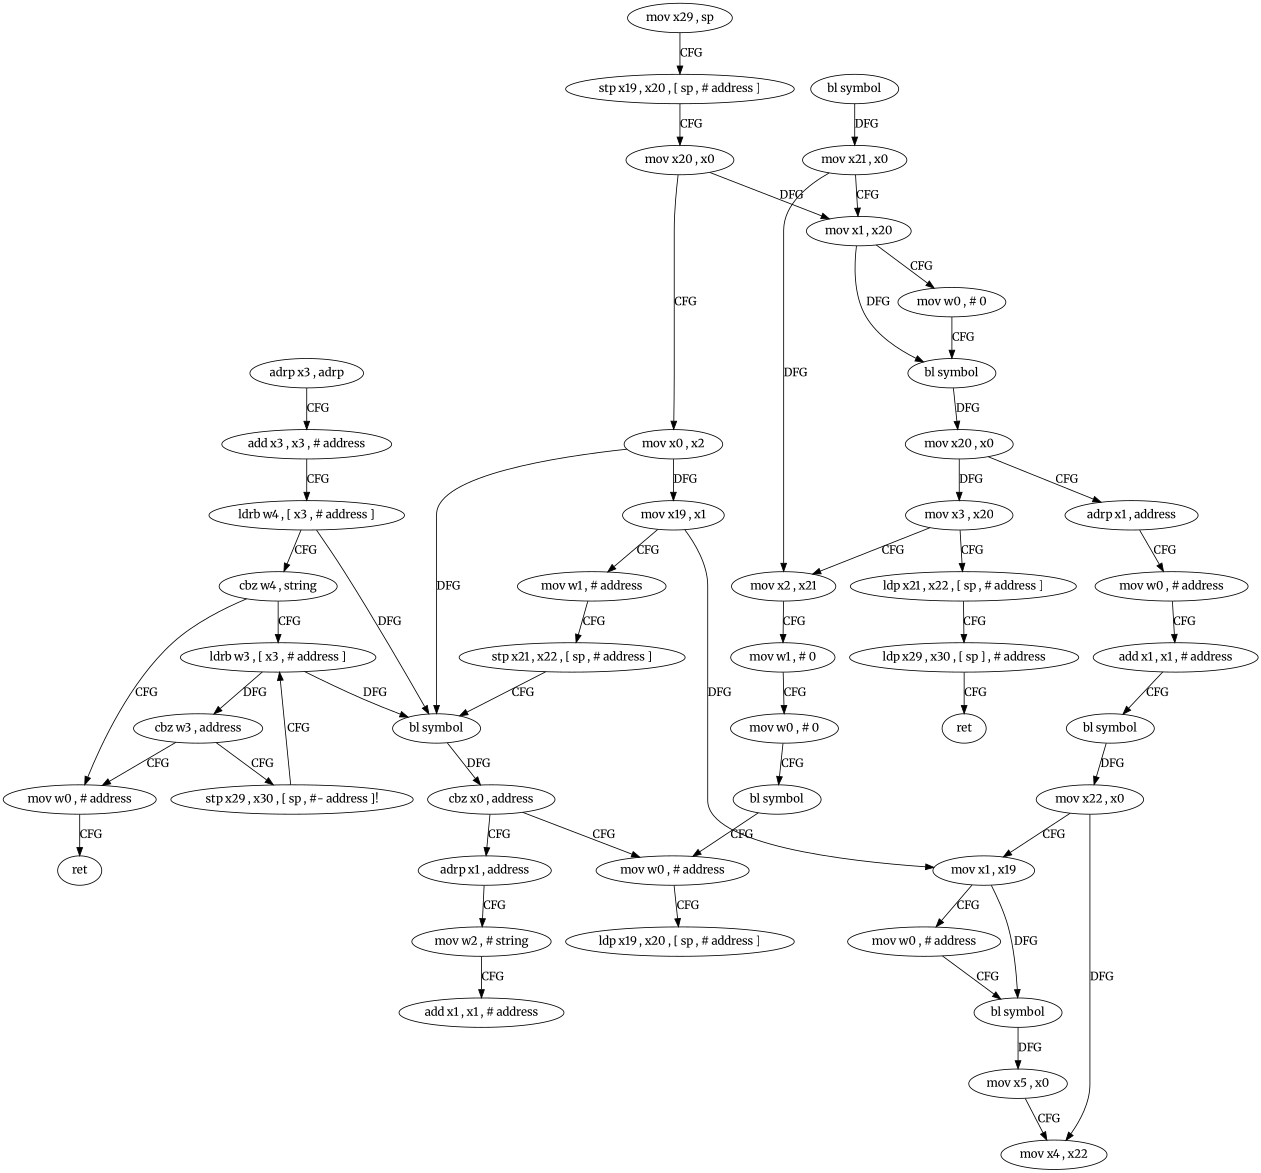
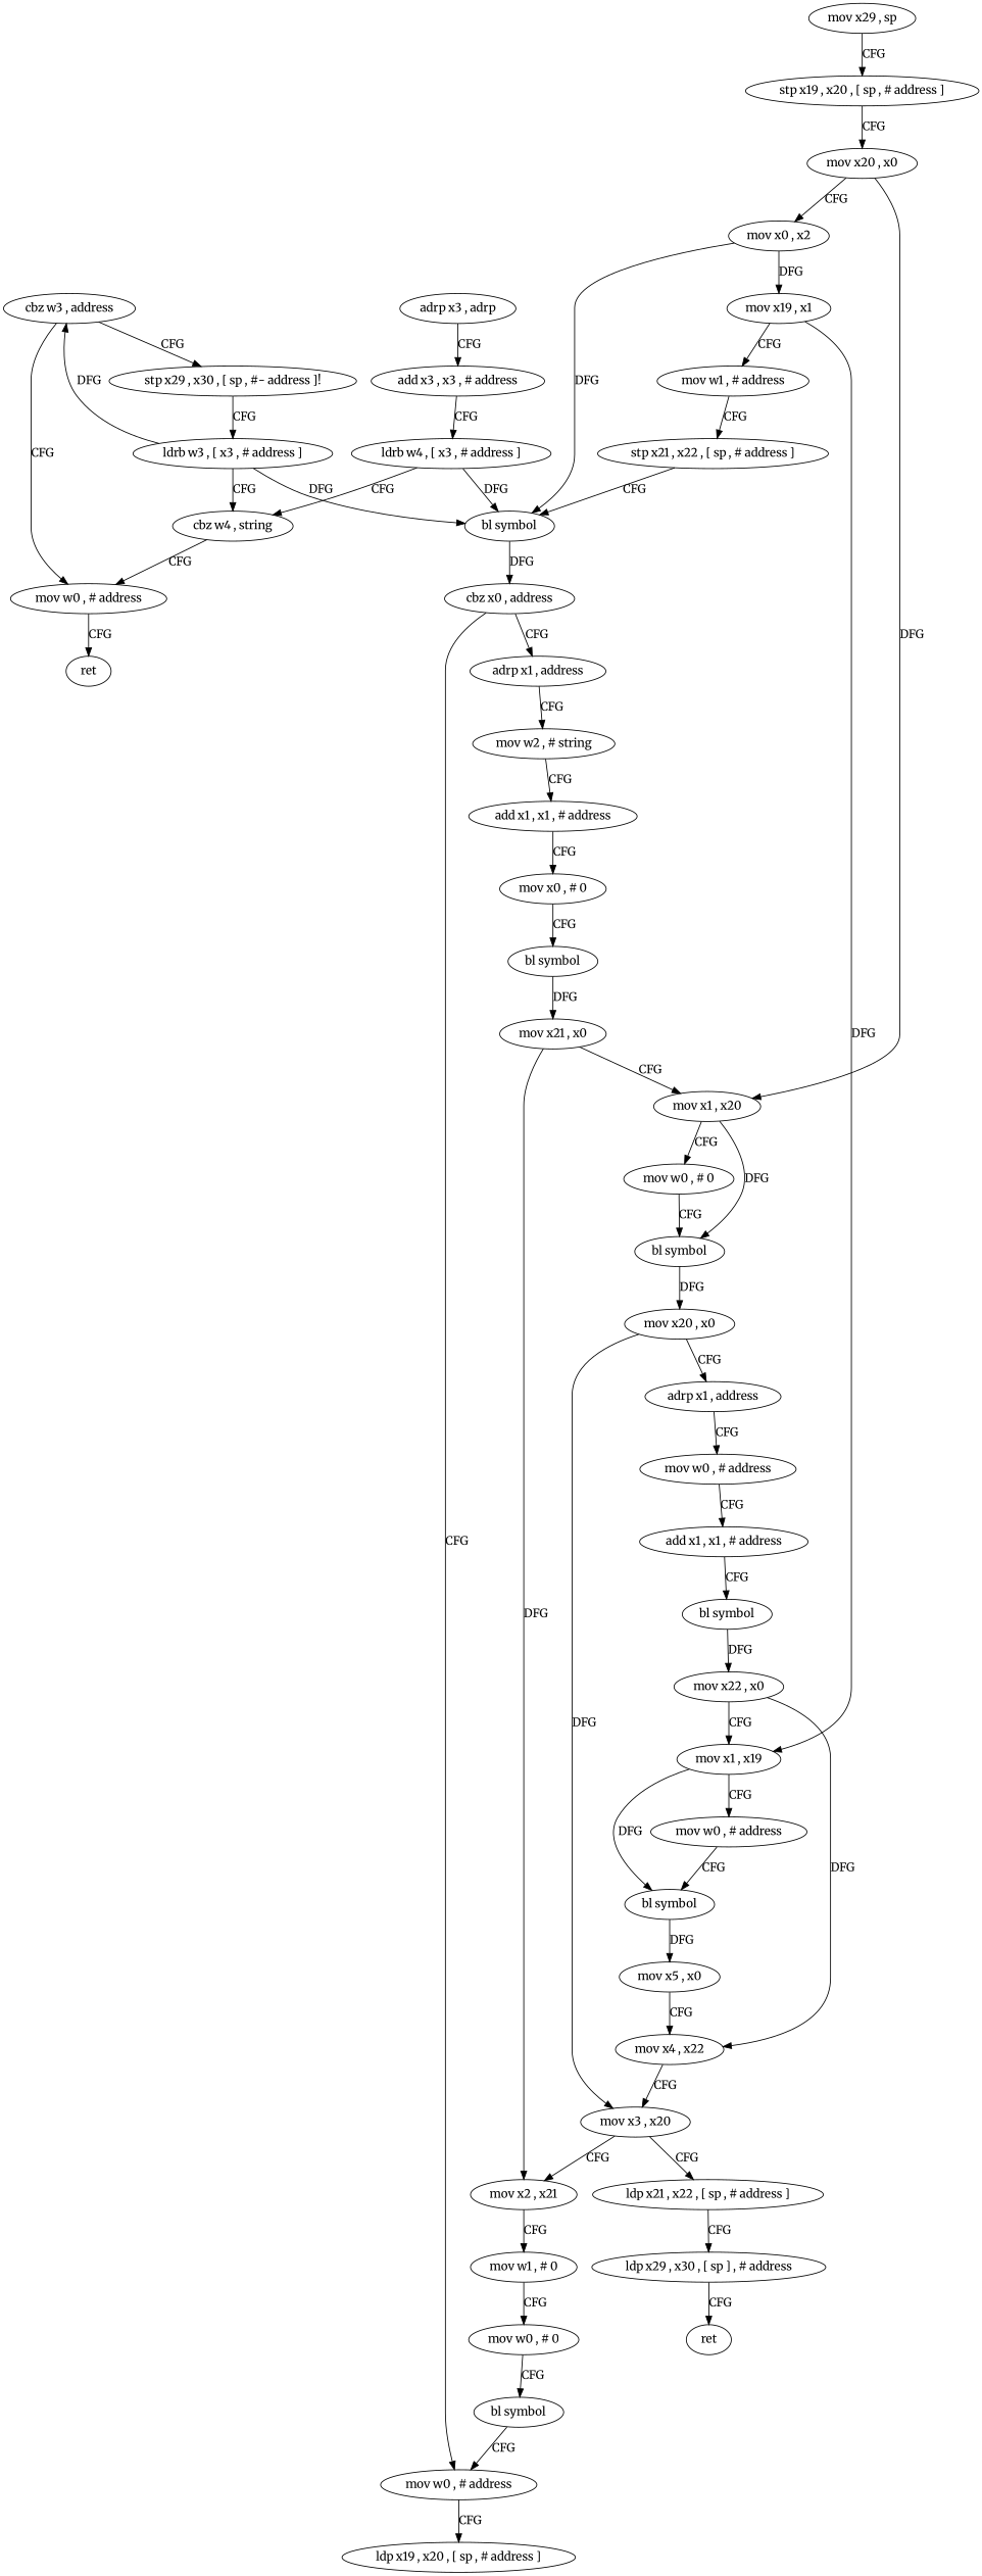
  digraph {
    fontname=Merriweather
    node [fontname=Merriweather]
    edge [fontname=Merriweather]
    n1 [label="adrp x3 , adrp"]
    n2 [label="add x3 , x3 , # address"]
    n3 [label="ldrb w4 , [ x3 , # address ]"]
    n4 [label="cbz w4 , string"]
    n5 [label="bl symbol"]
    n6 [label="ldrb w3 , [ x3 , # address ]"]
    n7 [label="mov w0 , # address"]
    n8 [label="cbz x0 , address"]
    n9 [label="cbz w3 , address"]
    n10 [label=ret]
    n11 [label="stp x29 , x30 , [ sp , #- address ]!"]
    n12 [label="mov x29 , sp"]
    n13 [label="stp x19 , x20 , [ sp , # address ]"]
    n14 [label="mov x20 , x0"]
    n15 [label="mov x0 , x2"]
    n16 [label="mov x1 , x20"]
    n17 [label="mov x19 , x1"]
    n18 [label="mov w0 , # 0"]
    n19 [label="bl symbol"]
    n20 [label="mov w1 , # address"]
    n21 [label="mov x1 , x19"]
    n22 [label="stp x21 , x22 , [ sp , # address ]"]
    n23 [label="mov w0 , # address"]
    n24 [label="bl symbol"]
    n25 [label="mov w0 , # address"]
    n26 [label="adrp x1 , address"]
    n27 [label="ldp x19 , x20 , [ sp , # address ]"]
    n28 [label="mov w2 , # string"]
    n29 [label="add x1 , x1 , # address"]
    n30 [label="ldp x21 , x22 , [ sp , # address ]"]
    n31 [label="ldp x29 , x30 , [ sp ] , # address"]
    n32 [label=ret]
+   n33 [label="mov x0 , # 0"]
    n34 [label="bl symbol"]
    n35 [label="mov x21 , x0"]
    n36 [label="mov x2 , x21"]
    n37 [label="mov w1 , # 0"]
    n38 [label="mov x20 , x0"]
    n39 [label="adrp x1 , address"]
    n40 [label="mov x3 , x20"]
    n41 [label="mov w0 , # address"]
    n42 [label="add x1 , x1 , # address"]
    n43 [label="bl symbol"]
    n44 [label="mov x22 , x0"]
    n45 [label="mov x4 , x22"]
    n46 [label="mov x5 , x0"]
    n47 [label="mov w0 , # 0"]
    n48 [label="bl symbol"]
    n1 -> n2 [label=CFG]
    n2 -> n3 [label=CFG]
    n3 -> n4 [label=CFG]
    n3 -> n5 [label=DFG]
-   n4 -> n6 [label=CFG]
+   n6 -> n4 [label=CFG]
    n4 -> n7 [label=CFG]
    n5 -> n8 [label=DFG]
    n6 -> n5 [label=DFG]
    n6 -> n9 [label=DFG]
    n7 -> n10 [label=CFG]
    n8 -> n25 [label=CFG]
    n8 -> n26 [label=CFG]
    n9 -> n7 [label=CFG]
    n9 -> n11 [label=CFG]
    n11 -> n6 [label=CFG]
    n12 -> n13 [label=CFG]
    n13 -> n14 [label=CFG]
    n14 -> n15 [label=CFG]
    n14 -> n16 [label=DFG]
    n15 -> n5 [label=DFG]
    n15 -> n17 [label=DFG]
    n16 -> n18 [label=CFG]
    n16 -> n19 [label=DFG]
    n17 -> n20 [label=CFG]
    n17 -> n21 [label=DFG]
    n18 -> n19 [label=CFG]
    n19 -> n38 [label=DFG]
    n20 -> n22 [label=CFG]
    n21 -> n23 [label=CFG]
    n21 -> n24 [label=DFG]
    n22 -> n5 [label=CFG]
    n23 -> n24 [label=CFG]
    n24 -> n46 [label=DFG]
    n25 -> n27 [label=CFG]
    n26 -> n28 [label=CFG]
    n28 -> n29 [label=CFG]
+   n29 -> n33 [label=CFG]
    n30 -> n31 [label=CFG]
    n31 -> n32 [label=CFG]
+   n33 -> n34 [label=CFG]
    n34 -> n35 [label=DFG]
    n35 -> n16 [label=CFG]
    n35 -> n36 [label=DFG]
    n36 -> n37 [label=CFG]
    n37 -> n47 [label=CFG]
    n38 -> n39 [label=CFG]
    n38 -> n40 [label=DFG]
    n39 -> n41 [label=CFG]
    n40 -> n30 [label=CFG]
    n40 -> n36 [label=CFG]
    n41 -> n42 [label=CFG]
    n42 -> n43 [label=CFG]
    n43 -> n44 [label=DFG]
    n44 -> n21 [label=CFG]
    n44 -> n45 [label=DFG]
+   n45 -> n40 [label=CFG]
    n46 -> n45 [label=CFG]
    n47 -> n48 [label=CFG]
    n48 -> n25 [label=CFG]
  }
